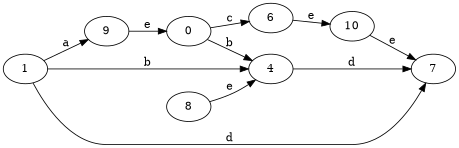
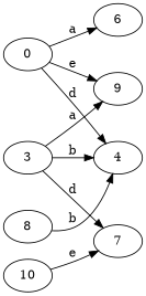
  strict digraph {
    rankdir=LR
    0
    4
    6
    9
    7
    10
-   1
+   1 [label=3]
    8
-   0 -> 4 [label=b]
-   0 -> 6 [label=c]
-   9 -> 0 [label=e]
-   4 -> 7 [label=d]
-   6 -> 10 [label=e]
+   0 -> 4 [label=d]
+   0 -> 6 [label=a]
+   0 -> 9 [label=e]
    10 -> 7 [label=e]
    1 -> 4 [label=b]
    1 -> 9 [label=a]
    1 -> 7 [label=d]
-   8 -> 4 [label=e]
+   8 -> 4 [label=b]
  }
